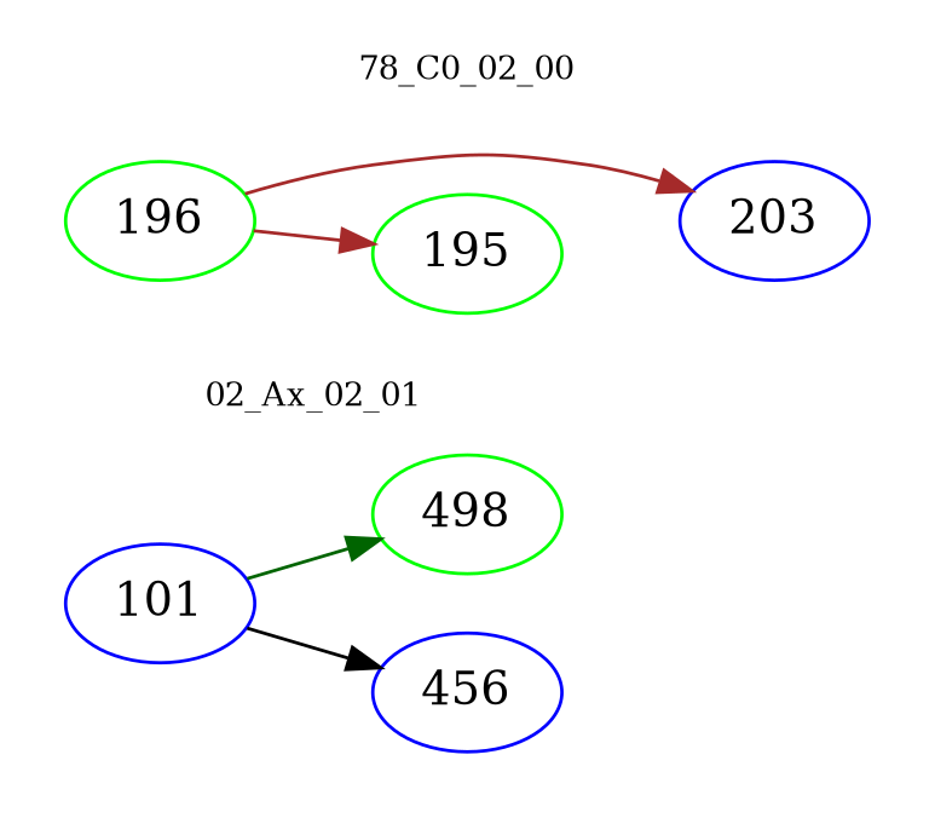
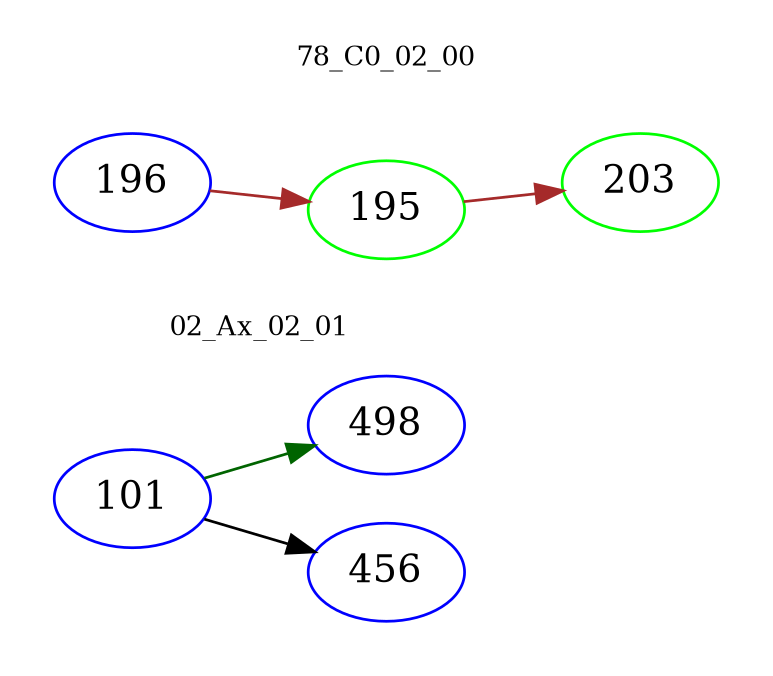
  digraph {
    rankdir=LR
    node [color=blue]
    edge [color=brown]
    n1 [label=101]
    n2 [label=456]
-   n3 [color=green label=498]
-   n4 [color=green label=196]
+   n3 [label=498]
+   n4 [label=196]
    n5 [color=green label=195]
-   n6 [label=203]
+   n6 [color=green label=203]
    subgraph cluster_1 {
      color=white
      fontsize=10
      label="02_Ax_02_01"
      n1
      n2
      n3
    }
    subgraph cluster_2 {
      color=white
      fontsize=10
      label="78_C0_02_00"
      n4
      n5
      n6
    }
    n1 -> n2 [color=black]
    n1 -> n3 [color=darkgreen]
    n4 -> n5
-   n4 -> n6
+   n5 -> n6
  }
